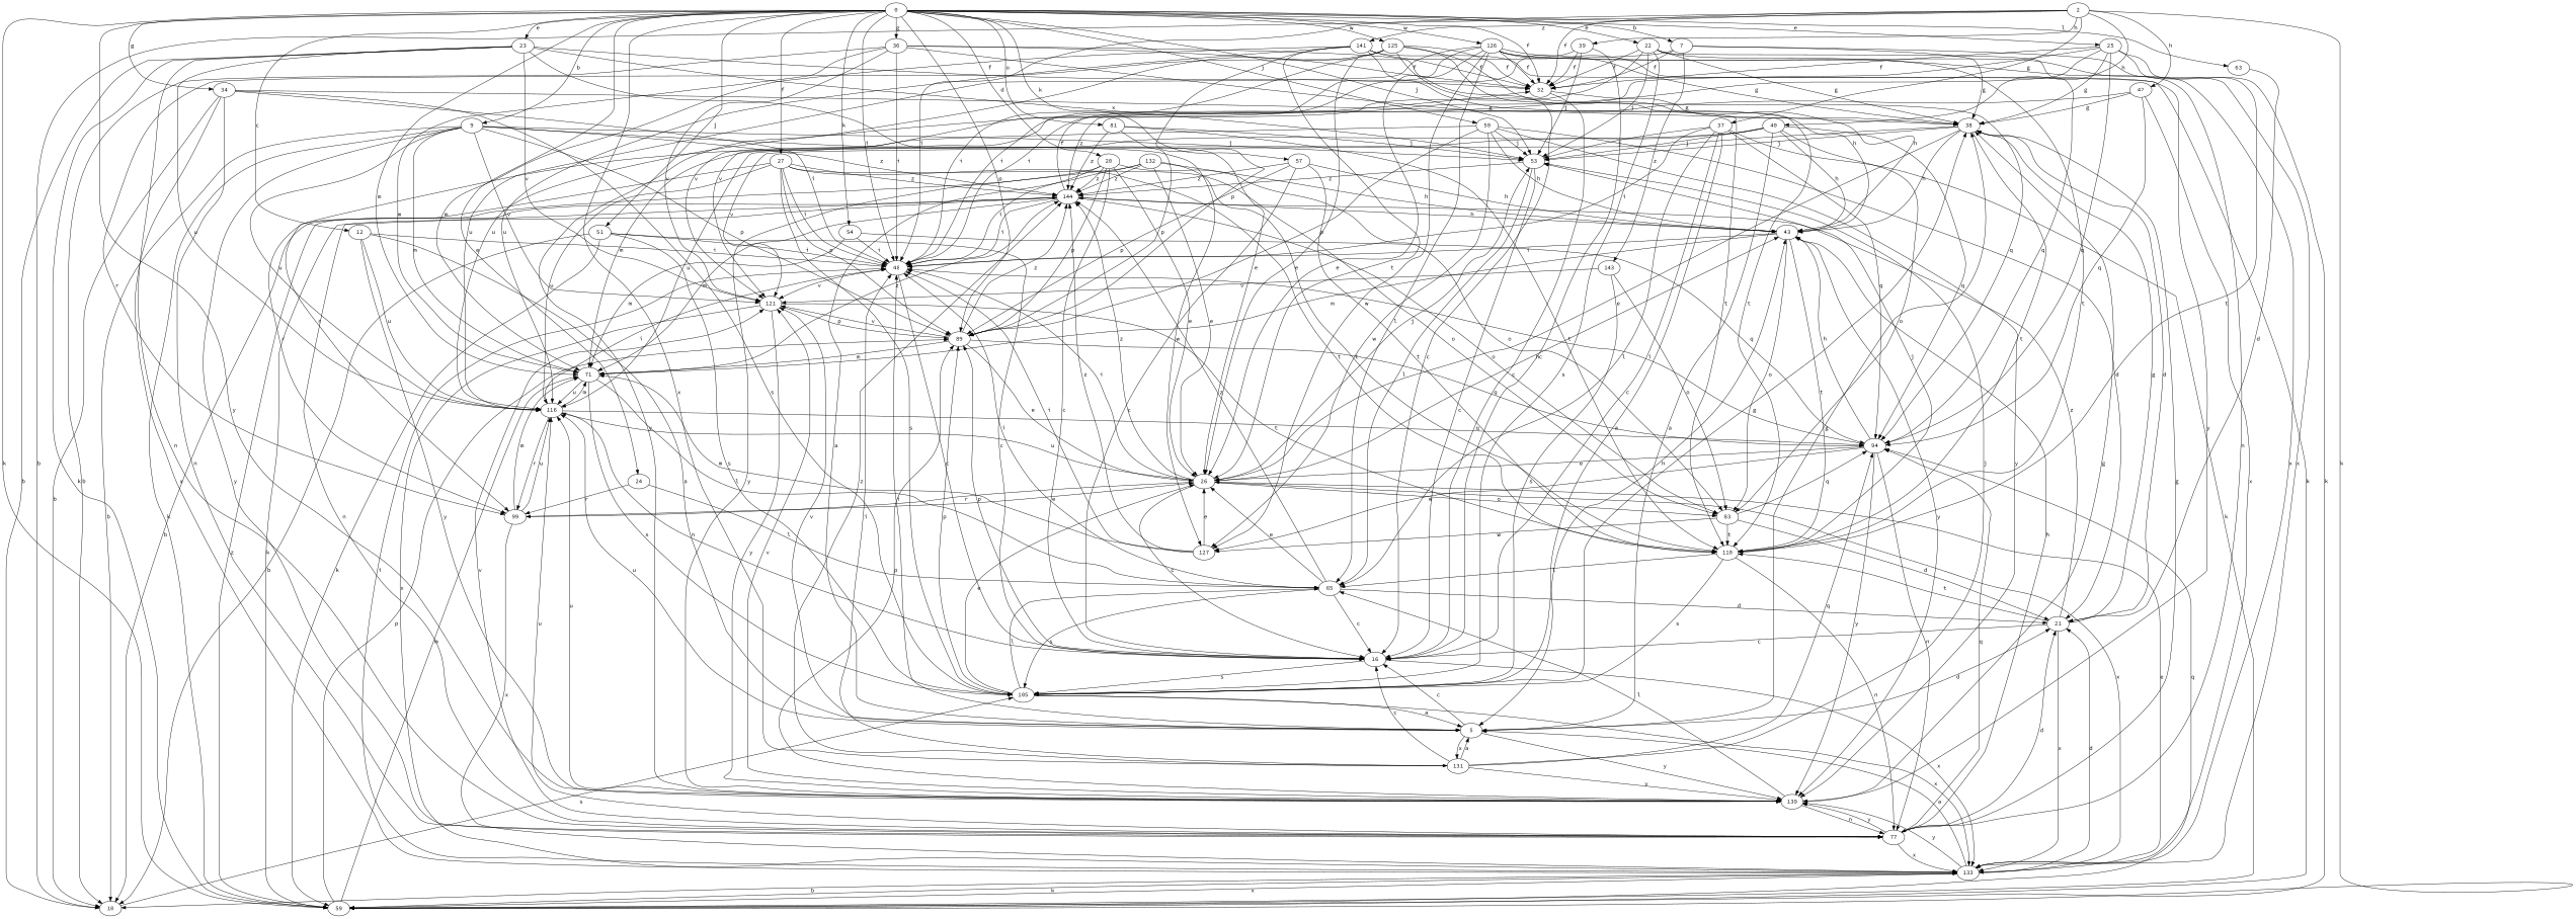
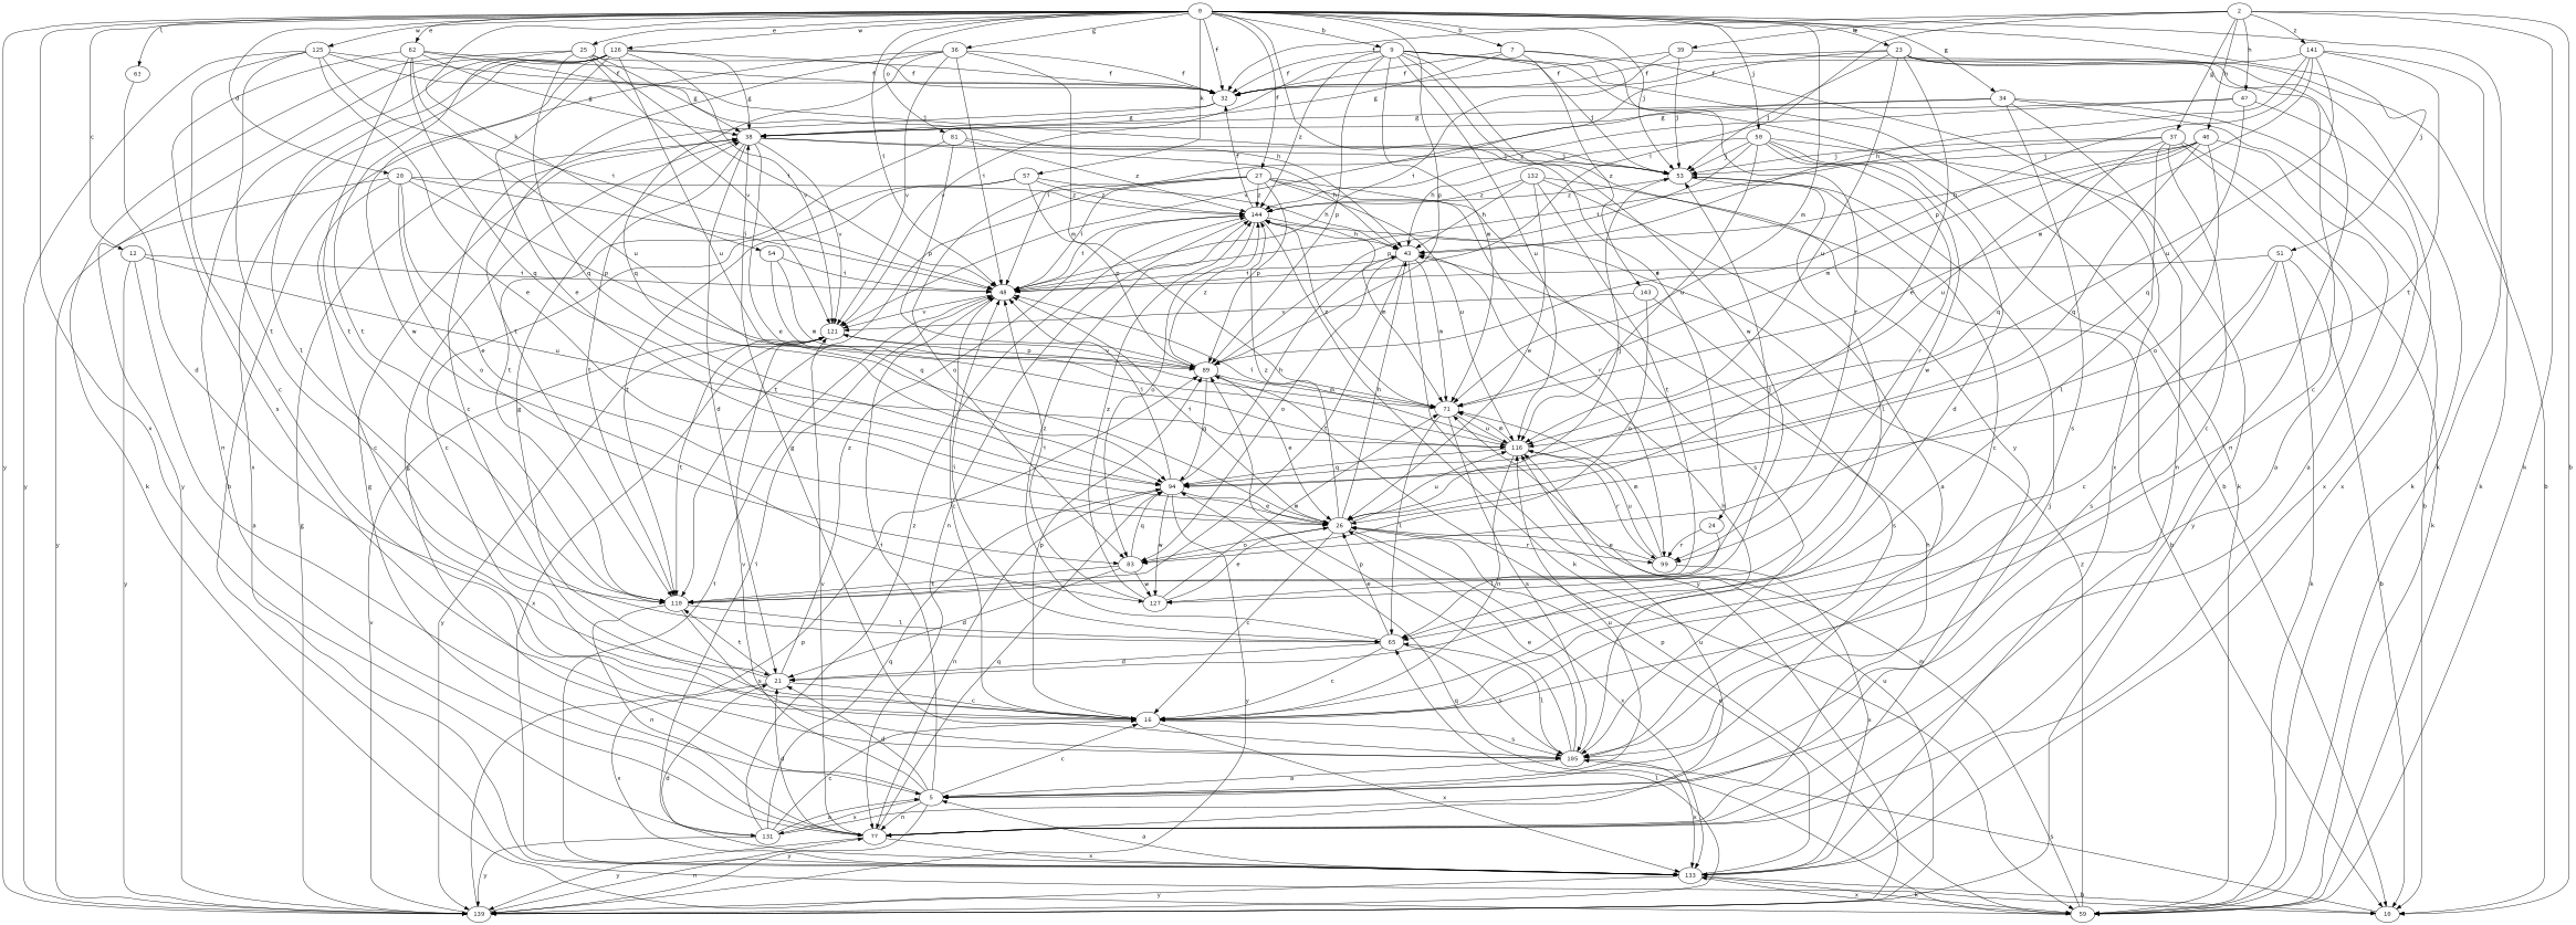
  strict digraph {
    fontname="Source Code Pro"
    node [fontname="Source Code Pro"]
    edge [fontname="Source Code Pro"]
    0
    7
    9
    12
    20
-   22
+   22 [label=62]
    23
    24
    25
    27
    32
    34
    36
    48
    50
    51
    53
    54
    57
    59
    63
    71
    81
    89
    125
    126
    131
    139
    38
    99
    133
    143
    10
    77
    116
    121
    127
    144
    5
    16
    26
    83
    105
    110
    94
    65
    21
    43
    2
    37
    39
    40
    42
    141
    132
    0 -> 7 [label=b]
    0 -> 9 [label=b]
    0 -> 12 [label=c]
    0 -> 20 [label=d]
    0 -> 22 [label=e]
    0 -> 23 [label=e]
    0 -> 24 [label=e]
    0 -> 25 [label=e]
    0 -> 27 [label=f]
    0 -> 32 [label=f]
    0 -> 34 [label=g]
    0 -> 36 [label=g]
    0 -> 48 [label=i]
    0 -> 50 [label=j]
    0 -> 51 [label=j]
    0 -> 53 [label=j]
    0 -> 54 [label=k]
    0 -> 57 [label=k]
    0 -> 59 [label=k]
    0 -> 63 [label=l]
    0 -> 71 [label=m]
    0 -> 81 [label=o]
    0 -> 89 [label=p]
    0 -> 125 [label=w]
    0 -> 126 [label=w]
    0 -> 131 [label=x]
    0 -> 139 [label=y]
    7 -> 32 [label=f]
    7 -> 38 [label=g]
    7 -> 99 [label=r]
    7 -> 133 [label=x]
    7 -> 143 [label=z]
+   9 -> 32 [label=f]
    9 -> 53 [label=j]
    9 -> 59 [label=k]
    9 -> 71 [label=m]
    9 -> 89 [label=p]
    9 -> 10 [label=b]
    9 -> 77 [label=y]
    9 -> 116 [label=u]
    9 -> 121 [label=v]
    9 -> 127 [label=w]
    9 -> 144 [label=z]
    12 -> 48 [label=i]
    12 -> 139 [label=y]
    12 -> 116 [label=u]
    12 -> 5 [label=a]
    20 -> 48 [label=i]
    20 -> 89 [label=p]
    20 -> 139 [label=y]
    20 -> 144 [label=z]
    20 -> 16 [label=c]
    20 -> 26 [label=e]
    20 -> 83 [label=o]
    22 -> 32 [label=f]
    22 -> 53 [label=j]
    22 -> 38 [label=g]
    22 -> 116 [label=u]
    22 -> 105 [label=s]
    22 -> 110 [label=t]
    22 -> 94 [label=q]
    23 -> 32 [label=f]
-   23 -> 53 [label=x]
+   23 -> 53 [label=j]
    23 -> 59 [label=k]
    23 -> 10 [label=b]
    23 -> 77 [label=n]
    23 -> 116 [label=u]
    23 -> 121 [label=v]
    23 -> 26 [label=e]
    24 -> 99 [label=r]
    24 -> 65 [label=l]
    25 -> 32 [label=f]
    25 -> 48 [label=i]
    25 -> 59 [label=k]
    25 -> 38 [label=g]
    25 -> 121 [label=v]
    25 -> 110 [label=t]
    25 -> 94 [label=q]
    27 -> 48 [label=i]
    27 -> 89 [label=p]
    27 -> 99 [label=r]
    27 -> 116 [label=u]
    27 -> 144 [label=z]
    27 -> 83 [label=o]
    27 -> 105 [label=s]
    27 -> 110 [label=t]
    32 -> 38 [label=g]
    32 -> 16 [label=c]
    34 -> 48 [label=i]
    34 -> 38 [label=g]
    34 -> 133 [label=x]
    34 -> 10 [label=b]
    34 -> 77 [label=n]
    34 -> 105 [label=s]
    36 -> 32 [label=f]
    36 -> 48 [label=i]
    36 -> 71 [label=m]
    36 -> 10 [label=b]
    36 -> 121 [label=v]
    36 -> 110 [label=t]
    36 -> 94 [label=q]
    48 -> 121 [label=v]
    48 -> 16 [label=c]
    50 -> 53 [label=j]
    50 -> 89 [label=p]
    50 -> 139 [label=y]
    50 -> 99 [label=r]
+   50 -> 116 [label=u]
    50 -> 127 [label=w]
    50 -> 21 [label=d]
    50 -> 43 [label=h]
    51 -> 48 [label=i]
    51 -> 59 [label=k]
    51 -> 10 [label=b]
    51 -> 16 [label=c]
    51 -> 105 [label=s]
    53 -> 144 [label=z]
    53 -> 16 [label=c]
    53 -> 65 [label=l]
    54 -> 48 [label=i]
    54 -> 71 [label=m]
    54 -> 94 [label=q]
    57 -> 89 [label=p]
    57 -> 144 [label=z]
    57 -> 16 [label=c]
    57 -> 110 [label=t]
    57 -> 43 [label=h]
    59 -> 71 [label=m]
    59 -> 89 [label=p]
    59 -> 133 [label=x]
    59 -> 144 [label=z]
    59 -> 94 [label=q]
    63 -> 21 [label=d]
    71 -> 116 [label=u]
    71 -> 144 [label=z]
    71 -> 105 [label=s]
    71 -> 65 [label=l]
    81 -> 53 [label=j]
    81 -> 89 [label=p]
    81 -> 144 [label=z]
    81 -> 110 [label=t]
    89 -> 71 [label=m]
    89 -> 121 [label=v]
    89 -> 144 [label=z]
    89 -> 26 [label=e]
    89 -> 94 [label=q]
    125 -> 32 [label=f]
    125 -> 48 [label=i]
    125 -> 139 [label=y]
    125 -> 16 [label=c]
    125 -> 26 [label=e]
    125 -> 110 [label=t]
    125 -> 43 [label=h]
    126 -> 32 [label=f]
    126 -> 139 [label=y]
    126 -> 38 [label=g]
    126 -> 133 [label=x]
    126 -> 77 [label=n]
    126 -> 116 [label=u]
    126 -> 121 [label=v]
    126 -> 127 [label=w]
    126 -> 26 [label=e]
    126 -> 65 [label=l]
    131 -> 48 [label=i]
    131 -> 53 [label=j]
    131 -> 139 [label=y]
    131 -> 144 [label=z]
    131 -> 5 [label=a]
    131 -> 16 [label=c]
    131 -> 94 [label=q]
    139 -> 89 [label=p]
    139 -> 38 [label=g]
    139 -> 77 [label=n]
    139 -> 116 [label=u]
    139 -> 121 [label=v]
    139 -> 65 [label=l]
    38 -> 53 [label=j]
    38 -> 121 [label=v]
    38 -> 26 [label=e]
    38 -> 110 [label=t]
    38 -> 21 [label=d]
    38 -> 43 [label=h]
    99 -> 71 [label=m]
    99 -> 133 [label=x]
    99 -> 116 [label=u]
    99 -> 26 [label=e]
    133 -> 48 [label=i]
    133 -> 59 [label=k]
    133 -> 139 [label=y]
    133 -> 10 [label=b]
    133 -> 5 [label=a]
    133 -> 26 [label=e]
    133 -> 21 [label=d]
    143 -> 121 [label=v]
    143 -> 83 [label=o]
    143 -> 105 [label=s]
    10 -> 105 [label=s]
    77 -> 139 [label=y]
    77 -> 38 [label=g]
    77 -> 133 [label=x]
    77 -> 116 [label=u]
    77 -> 121 [label=v]
    77 -> 94 [label=q]
    77 -> 21 [label=d]
    77 -> 43 [label=h]
    116 -> 48 [label=i]
    116 -> 71 [label=m]
    116 -> 99 [label=r]
    116 -> 16 [label=n]
    116 -> 94 [label=q]
    121 -> 89 [label=p]
    121 -> 139 [label=y]
    121 -> 133 [label=x]
    121 -> 110 [label=t]
    127 -> 48 [label=i]
    127 -> 71 [label=m]
    127 -> 144 [label=z]
    127 -> 26 [label=e]
    144 -> 32 [label=f]
    144 -> 48 [label=i]
    144 -> 59 [label=k]
    144 -> 71 [label=m]
    144 -> 77 [label=n]
    144 -> 83 [label=o]
    144 -> 43 [label=h]
    5 -> 48 [label=i]
    5 -> 131 [label=x]
    5 -> 139 [label=y]
    5 -> 38 [label=g]
+   5 -> 77 [label=n]
    5 -> 116 [label=u]
    5 -> 121 [label=v]
    5 -> 16 [label=c]
    5 -> 21 [label=d]
    16 -> 89 [label=p]
    16 -> 133 [label=x]
    16 -> 105 [label=s]
    26 -> 48 [label=i]
    26 -> 53 [label=j]
    26 -> 99 [label=r]
    26 -> 133 [label=x]
    26 -> 116 [label=u]
    26 -> 144 [label=z]
    26 -> 16 [label=c]
    26 -> 83 [label=o]
    26 -> 43 [label=h]
    83 -> 127 [label=w]
    83 -> 110 [label=t]
    83 -> 94 [label=q]
    83 -> 21 [label=d]
    105 -> 89 [label=p]
    105 -> 38 [label=g]
    105 -> 133 [label=x]
    105 -> 5 [label=a]
    105 -> 26 [label=e]
    105 -> 65 [label=l]
    105 -> 43 [label=h]
    110 -> 53 [label=j]
    110 -> 77 [label=n]
    110 -> 105 [label=s]
    110 -> 65 [label=l]
    94 -> 48 [label=i]
    94 -> 139 [label=y]
    94 -> 77 [label=n]
    94 -> 127 [label=w]
    94 -> 26 [label=e]
    94 -> 43 [label=h]
    65 -> 48 [label=i]
    65 -> 144 [label=z]
    65 -> 16 [label=c]
    65 -> 26 [label=e]
    65 -> 105 [label=s]
    65 -> 21 [label=d]
    21 -> 38 [label=g]
    21 -> 133 [label=x]
    21 -> 144 [label=z]
    21 -> 16 [label=c]
    21 -> 110 [label=t]
    43 -> 48 [label=i]
    43 -> 71 [label=m]
    43 -> 139 [label=y]
    43 -> 83 [label=o]
    43 -> 110 [label=t]
    2 -> 32 [label=f]
    2 -> 48 [label=i]
    2 -> 59 [label=k]
    2 -> 10 [label=b]
    2 -> 37 [label=g]
    2 -> 39 [label=h]
    2 -> 40 [label=h]
    2 -> 42 [label=h]
    2 -> 141 [label=z]
    37 -> 48 [label=i]
    37 -> 53 [label=j]
    37 -> 59 [label=k]
    37 -> 5 [label=a]
    37 -> 16 [label=c]
    37 -> 94 [label=q]
    37 -> 65 [label=l]
    39 -> 32 [label=f]
    39 -> 48 [label=i]
    39 -> 53 [label=j]
    39 -> 16 [label=c]
    40 -> 53 [label=j]
    40 -> 71 [label=m]
    40 -> 116 [label=u]
    40 -> 5 [label=a]
    40 -> 83 [label=o]
    40 -> 94 [label=q]
    40 -> 43 [label=h]
    42 -> 38 [label=g]
    42 -> 133 [label=x]
    42 -> 144 [label=z]
    42 -> 94 [label=q]
    141 -> 32 [label=f]
    141 -> 59 [label=k]
    141 -> 71 [label=m]
    141 -> 89 [label=p]
    141 -> 116 [label=u]
    141 -> 26 [label=t]
    141 -> 43 [label=h]
    132 -> 10 [label=b]
    132 -> 144 [label=z]
    132 -> 5 [label=a]
    132 -> 26 [label=e]
    132 -> 110 [label=t]
    132 -> 43 [label=h]
  }
